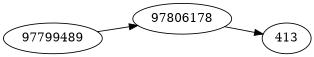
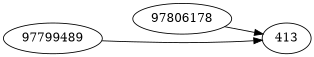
  strict digraph {
    rankdir=LR
    n1 [label=97806178]
    97799489
    413
    n1 -> 413
-   97799489 -> n1
+   97799489 -> 413
  }
